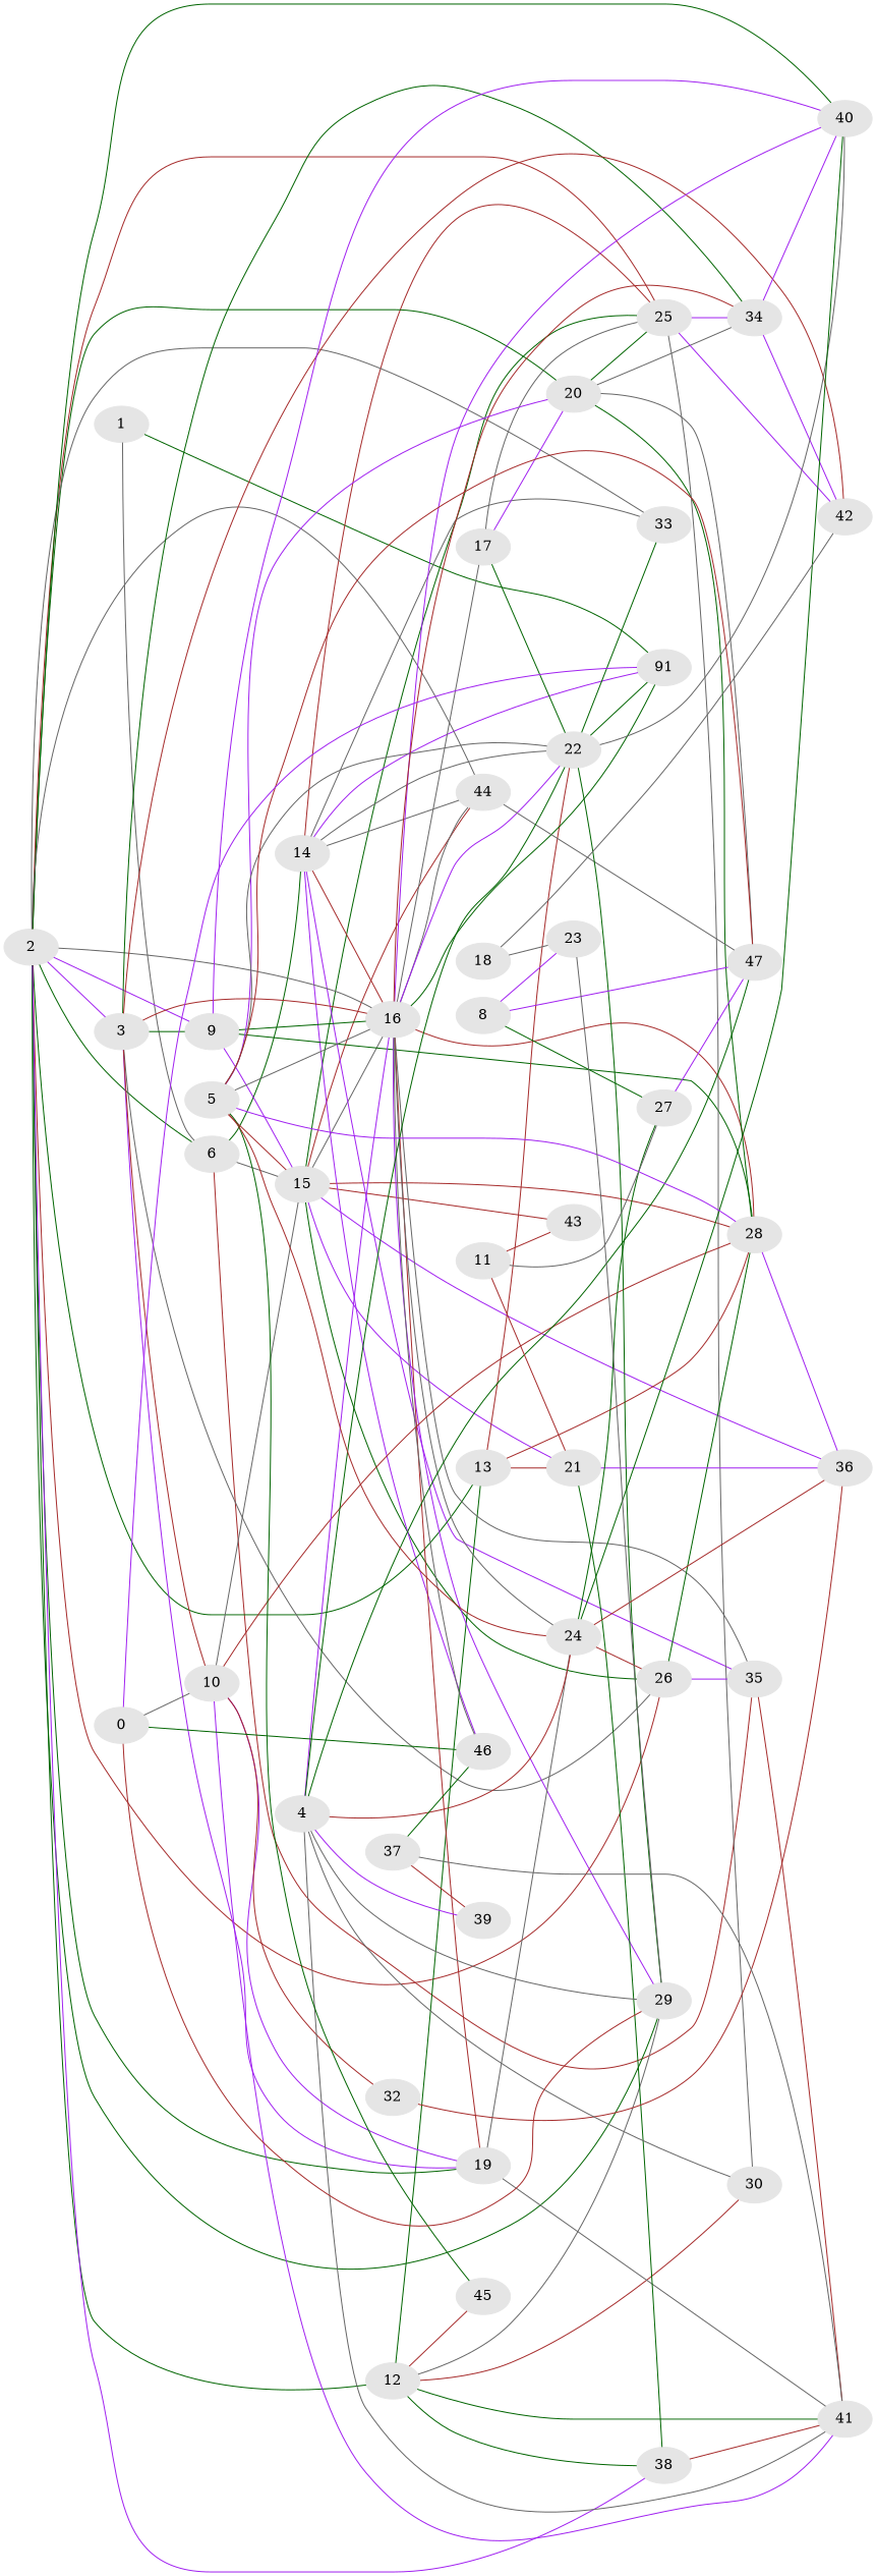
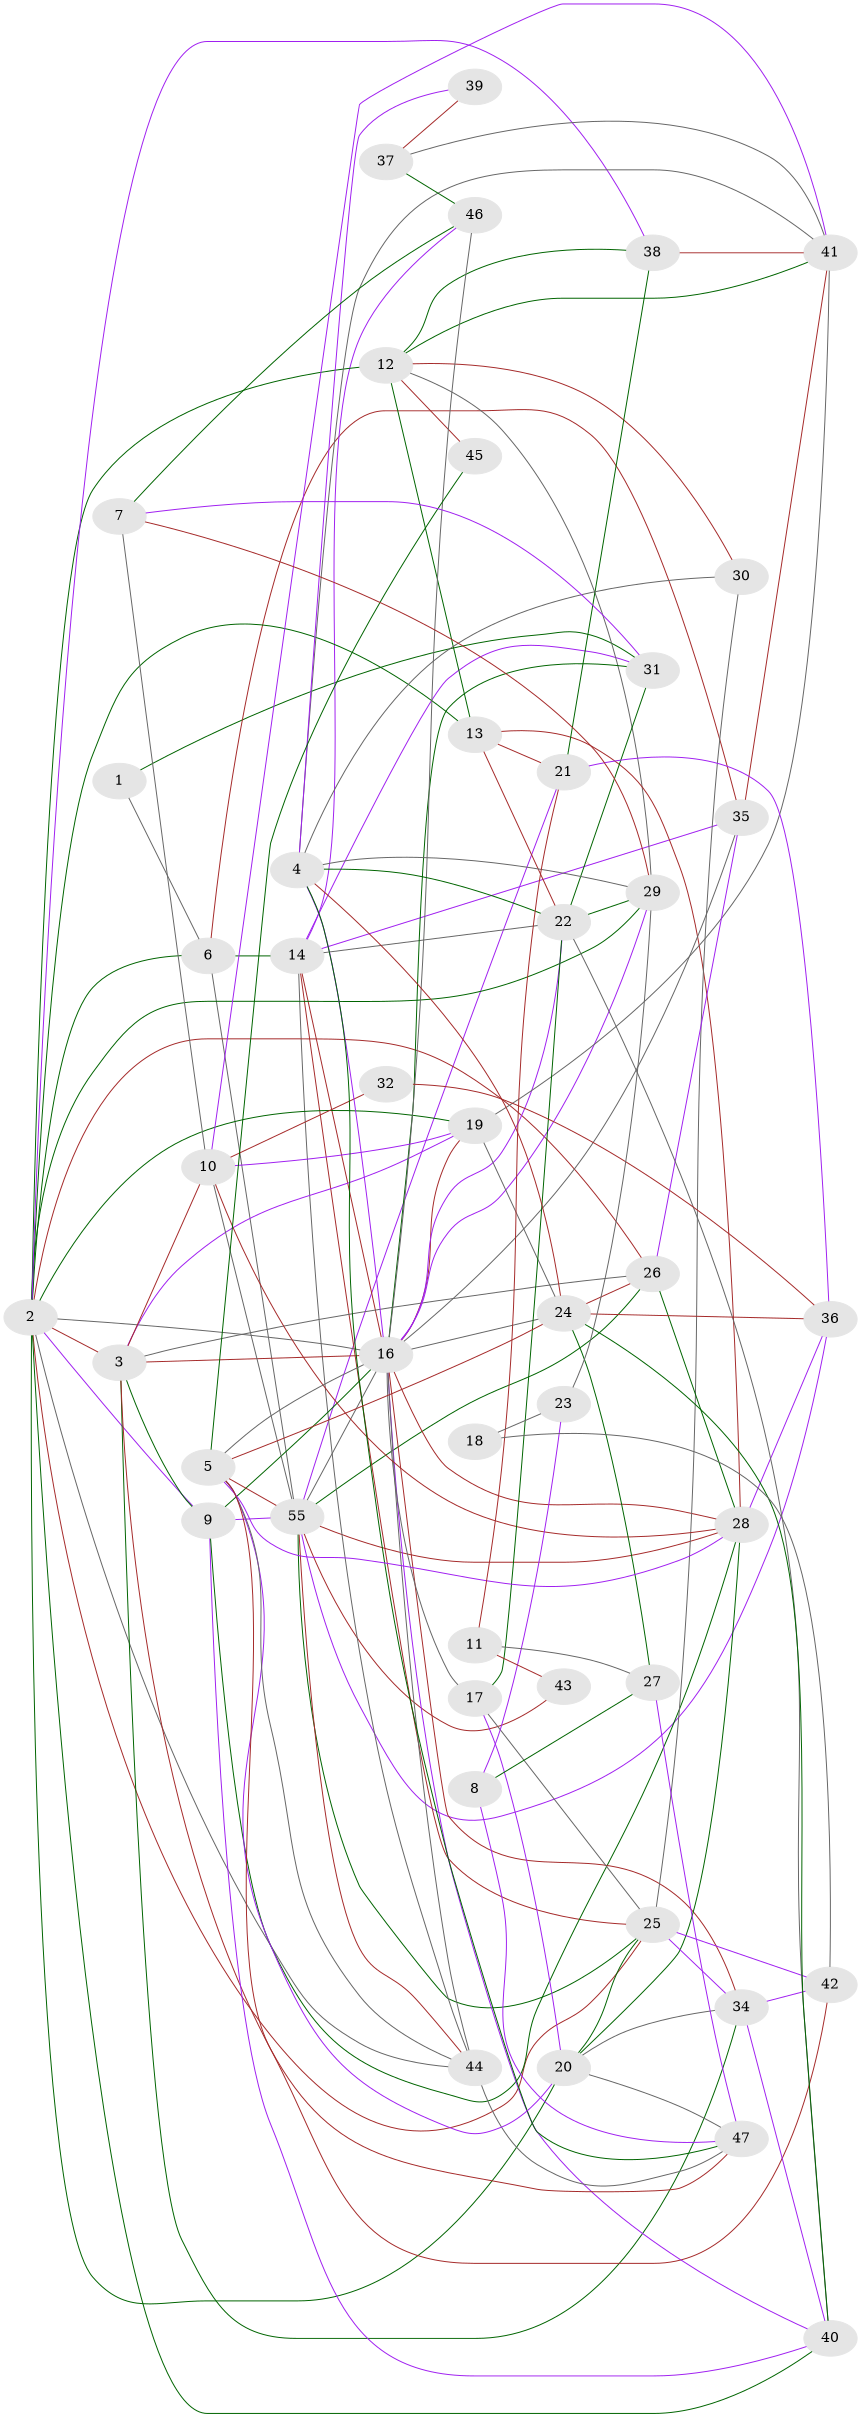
  graph {
    rankdir=LR
    node [color=gray90 style=filled]
    edge [color=gray40 weight=1.0]
    1
    6
-   31 [label=91]
-   15
+   31
+   15 [label=55]
    14
    35
    2
    3
    9
    12
    13
    16
    19
    20
    25
    26
    29
-   33
    38
    40
    44
    10
    34
    42
    28
    30
    41
    45
    22
    21
    24
    46
    17
    47
    32
    4
    39
    27
    36
    5
    43
-   7 [label=0]
+   7
    8
    23
    11
    18
    37
    1 -- 6
    1 -- 31 [color=darkgreen]
    6 -- 15
    6 -- 14 [color=darkgreen]
    6 -- 35 [color=brown]
    15 -- 16
    15 -- 25 [color=darkgreen]
    15 -- 26 [color=darkgreen]
    15 -- 44 [color=brown]
    15 -- 28 [color=brown]
    15 -- 21 [color=purple]
    15 -- 36 [color=purple]
    15 -- 43 [color=brown]
    14 -- 31 [color=purple]
    14 -- 35 [color=purple]
    14 -- 16 [color=brown weight=2.0]
    14 -- 25 [color=brown]
-   14 -- 33
    14 -- 44
    14 -- 22
    14 -- 46 [color=purple]
    35 -- 41 [color=brown]
    2 -- 6 [color=darkgreen]
-   2 -- 3 [color=purple]
+   2 -- 3 [color=brown]
    2 -- 9 [color=purple]
    2 -- 12 [color=darkgreen]
    2 -- 13 [color=darkgreen]
    2 -- 16 [weight=3.0]
    2 -- 19 [color=darkgreen]
    2 -- 20 [color=darkgreen]
    2 -- 25 [color=brown weight=2.0]
    2 -- 26 [color=brown]
    2 -- 29 [color=darkgreen]
-   2 -- 33
    2 -- 38 [color=purple]
    2 -- 40 [color=darkgreen weight=3.0]
    2 -- 44
    3 -- 9 [color=darkgreen weight=2.0]
    3 -- 16 [color=brown]
    3 -- 19 [color=purple]
    3 -- 26
    3 -- 10 [color=brown]
    3 -- 34 [color=darkgreen]
    3 -- 42 [color=brown]
    9 -- 15 [color=purple]
    9 -- 16 [color=darkgreen]
    9 -- 40 [color=purple]
    9 -- 28 [color=darkgreen]
    12 -- 13 [color=darkgreen]
    12 -- 29 [weight=2.0]
    12 -- 38 [color=darkgreen]
    12 -- 30 [color=brown weight=2.0]
    12 -- 41 [color=darkgreen]
    12 -- 45 [color=brown]
    13 -- 28 [color=brown]
    13 -- 22 [color=brown]
    13 -- 21 [color=brown]
    16 -- 31 [color=darkgreen weight=2.0]
    16 -- 35
    16 -- 19 [color=brown]
    16 -- 29 [color=purple]
    16 -- 40 [color=purple]
    16 -- 44
    16 -- 34 [color=brown]
    16 -- 28 [color=brown weight=2.0]
    16 -- 22 [color=purple]
    16 -- 24
    16 -- 46
    16 -- 17 [weight=2.0]
    19 -- 41
    19 -- 24
    20 -- 25 [color=darkgreen]
    20 -- 34 [weight=2.0]
    20 -- 28 [color=darkgreen]
    20 -- 47
    25 -- 34 [color=purple]
    25 -- 42 [color=purple]
    25 -- 30 [weight=2.0]
    26 -- 35 [color=purple]
    26 -- 28 [color=darkgreen]
    38 -- 41 [color=brown]
    44 -- 47
    10 -- 15
    10 -- 19 [color=purple]
    10 -- 28 [color=brown]
    10 -- 41 [color=purple]
    10 -- 32 [color=brown]
    34 -- 40 [color=purple]
    34 -- 42 [color=purple]
    28 -- 36 [color=purple]
    22 -- 31 [color=darkgreen]
    22 -- 29 [color=darkgreen]
-   22 -- 33 [color=darkgreen]
    22 -- 40 [weight=2.0]
    21 -- 38 [color=darkgreen]
    21 -- 36 [color=purple]
    24 -- 26 [color=brown weight=2.0]
    24 -- 40 [color=darkgreen]
    24 -- 27 [color=darkgreen]
    24 -- 36 [color=brown]
    17 -- 20 [color=purple]
    17 -- 25
    17 -- 22 [color=darkgreen]
    32 -- 36 [color=brown]
    4 -- 16 [color=purple weight=3.0]
    4 -- 29
    4 -- 30
    4 -- 41
    4 -- 22 [color=darkgreen]
    4 -- 24 [color=brown]
    4 -- 47 [color=darkgreen]
    4 -- 39 [color=purple]
    27 -- 47 [color=purple]
    5 -- 15 [color=brown]
    5 -- 16 [weight=2.0]
    5 -- 20 [color=purple weight=2.0]
-   5 -- 22
+   5 -- 44
    5 -- 28 [color=purple weight=2.0]
    5 -- 45 [color=darkgreen]
    5 -- 24 [color=brown weight=2.0]
    5 -- 47 [color=brown]
    7 -- 31 [color=purple]
    7 -- 29 [color=brown]
    7 -- 10
    7 -- 46 [color=darkgreen]
    8 -- 47 [color=purple]
    8 -- 27 [color=darkgreen]
    8 -- 23 [color=purple]
    23 -- 29
    11 -- 21 [color=brown]
    11 -- 27
    11 -- 43 [color=brown]
    18 -- 42
    18 -- 23
    37 -- 41
    37 -- 46 [color=darkgreen]
    37 -- 39 [color=brown]
  }
